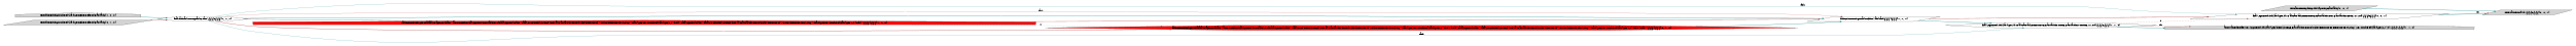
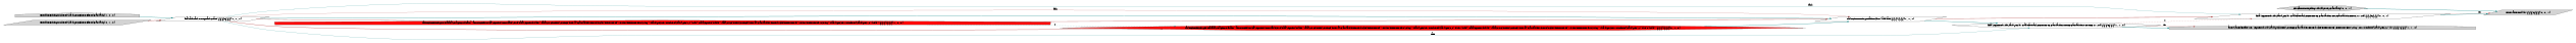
  digraph {
    fontname="DejaVu Serif"
    rankdir=LR
    node [fillcolor=lightgray fontname="DejaVu Serif" shape=parallelogram style=filled]
    edge [color=teal fontname="DejaVu Serif" style=bold]
-   n1 [label="testCannotDoAnythingWithSillyQueryGranularity['0', '0', '1']"]
+   n1 [label="testCannotDoAnythingWithSillyQueryGranularity['0', '0', '1']" shape=hexagon]
    n2 [label="Assert.assertNull(id1)@@@6@@@['0', '0', '1']"]
-   n3 [fillcolor=white label="final Task task = NoopTask.create()@@@3@@@['1', '1', '1']" shape=hexagon]
+   n3 [fillcolor=white label="final Task task = NoopTask.create()@@@3@@@['1', '1', '1']"]
    n4 [fillcolor=white label="final SegmentIdWithShardSpec id1 = allocate(task,PARTY_TIME,Granularities.DAY,Granularities.HOUR,\"s1\",null)@@@5@@@['0', '0', '1']"]
    n5 [fillcolor=white label="final SegmentIdWithShardSpec id1 = allocate(task,PARTY_TIME,Granularities.NONE,Granularities.MINUTE,\"s1\",null)@@@6@@@['1', '1', '0']" shape=hexagon]
    n6 [fillcolor=red label="taskActionTestKit.getMetadataStorageCoordinator().announceHistoricalSegments(ImmutableSet.of(DataSegment.builder().dataSource(DATA_SOURCE).interval(Granularities.HOUR.bucket(PARTY_TIME)).version(PARTY_TIME.toString()).shardSpec(new NumberedShardSpec(0,2)).build(),DataSegment.builder().dataSource(DATA_SOURCE).interval(Granularities.HOUR.bucket(PARTY_TIME)).version(PARTY_TIME.toString()).shardSpec(new NumberedShardSpec(1,2)).build()))@@@4@@@['1', '0', '0']" shape=house]
    n7 [fillcolor=white label="taskActionTestKit.getTaskLockbox().add(task)@@@4@@@['1', '1', '1']"]
    n8 [fillcolor=red label="taskActionTestKit.getMetadataStorageCoordinator().announceHistoricalSegments(ImmutableSet.of(DataSegment.builder().dataSource(DATA_SOURCE).interval(Granularities.HOUR.bucket(PARTY_TIME)).version(PARTY_TIME.toString()).shardSpec(new NumberedShardSpec(0,2)).size(0).build(),DataSegment.builder().dataSource(DATA_SOURCE).interval(Granularities.HOUR.bucket(PARTY_TIME)).version(PARTY_TIME.toString()).shardSpec(new NumberedShardSpec(1,2)).size(0).build()))@@@4@@@['0', '1', '0']" shape=hexagon]
    n9 [label="testAddToExistingNumberedShardSpecsFinerPreferredGranularity['1', '0', '0']" shape=house]
    n10 [label="testAddToExistingNumberedShardSpecsFinerPreferredGranularity['0', '1', '0']"]
    n11 [label="assertSameIdentifier(new SegmentIdWithShardSpec(DATA_SOURCE,Granularities.HOUR.bucket(PARTY_TIME),PARTY_TIME.toString(),new NumberedShardSpec(2,2)),id1)@@@7@@@['1', '1', '0']" shape=house]
    n1 -> n2
    n3 -> n4 [label=task style=solid]
    n3 -> n5 [label=task style=solid]
    n3 -> n6 [color=brown]
    n3 -> n7 [color=brown label=task style=solid]
    n3 -> n7
    n3 -> n8 [color=brown]
    n4 -> n2 [color=brown label=id1 style=solid]
    n4 -> n2
    n5 -> n4 [color=brown label=0 style=dashed]
    n5 -> n11
    n5 -> n11 [color=brown label=id1 style=solid]
    n6 -> n7 [color=brown]
    n6 -> n8 [label=0 style=dashed]
    n7 -> n4 [color=brown]
    n7 -> n5
    n8 -> n7
    n9 -> n3
    n10 -> n3 [color=brown]
  }
